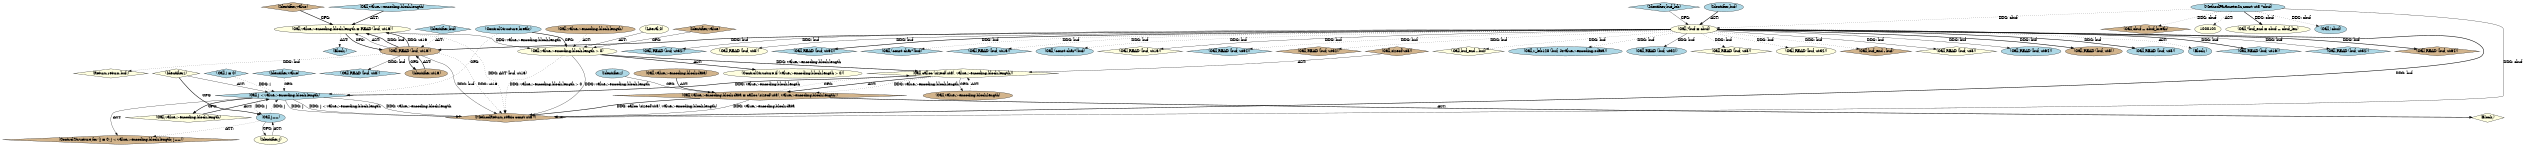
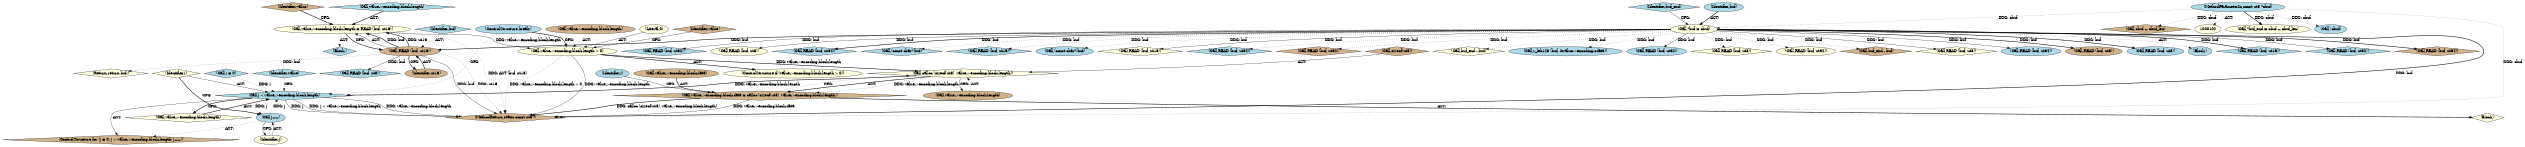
  digraph {
    node [fillcolor=lightblue shape=diamond style=filled]
    edge [style=dotted]
    n1 [fillcolor=lightyellow label="(Call,calloc (sizeof(ut8), value->encoding.block.length))"]
    n2 [fillcolor=tan label="(Call,value->encoding.block.data = calloc (sizeof(ut8), value->encoding.block.length))"]
    n3 [label="(Call,j < value->encoding.block.length)"]
    n4 [fillcolor=tan label="(Call,value->encoding.block.length)" shape=ellipse]
    n5 [fillcolor=tan label="(MethodReturn,static const ut8 *)"]
    n6 [fillcolor=lightyellow label="(Block,)"]
    n7 [label="(Call,j++)" shape=ellipse]
    n8 [fillcolor=tan label="(ControlStructure,for (j = 0; j < value->encoding.block.length; j++))"]
    n9 [fillcolor=lightyellow label="(Call,value->encoding.block.length)"]
    n10 [fillcolor=lightyellow label="(Call,value->encoding.block.length > 0)" shape=ellipse]
    n11 [fillcolor=lightyellow label="(ControlStructure,if (value->encoding.block.length > 0))" shape=ellipse]
    n12 [fillcolor=lightyellow label="(Literal,0)" shape=ellipse]
    n13 [fillcolor=lightyellow label="(Call,value->encoding.block.length = READ (buf, ut16))" shape=ellipse]
    n14 [fillcolor=tan label="(Call,READ (buf, ut16))" shape=ellipse]
    n15 [label="(Block,)"]
    n16 [label="(Call,READ (buf, ut8))"]
    n17 [fillcolor=tan label="(Identifier,ut16)" shape=ellipse]
    n18 [fillcolor=lightyellow label="(Return,return buf;)"]
    n19 [fillcolor=lightyellow label="(Call,*buf = obuf)" shape=ellipse]
    n20 [label="(Call,r_leb128 (buf, &value->encoding.sdata))" shape=ellipse]
    n21 [label="(Call,READ (buf, ut32))" shape=ellipse]
    n22 [fillcolor=lightyellow label="(Call,READ (buf, ut8))"]
    n23 [fillcolor=lightyellow label="(Call,READ (buf, ut32))" shape=ellipse]
    n24 [fillcolor=tan label="(Call,buf_end - buf)"]
    n25 [fillcolor=lightyellow label="(Call,READ (buf, ut8))"]
    n26 [label="(Call,READ (buf, ut64))" shape=ellipse]
    n27 [fillcolor=tan label="(Call,READ (buf, ut8))" shape=ellipse]
    n28 [label="(Call,READ (buf, ut8))" shape=ellipse]
    n29 [label="(Block,)" shape=ellipse]
    n30 [label="(Call,READ (buf, ut16))"]
    n31 [label="(Call,READ (buf, ut32))"]
    n32 [fillcolor=tan label="(Call,READ (buf, ut64))"]
    n33 [label="(Call,READ (buf, ut32))"]
    n34 [fillcolor=lightyellow label="(Call,READ (buf, ut8))" shape=ellipse]
    n35 [label="(Call,READ (buf, ut64))"]
    n36 [label="(Call,(const char*)buf)"]
    n37 [label="(Call,READ (buf, ut16))"]
    n38 [label="(Call,(const char*)buf)" shape=ellipse]
    n39 [fillcolor=lightyellow label="(Call,READ (buf, ut16))"]
    n40 [label="(Call,READ (buf, ut64))"]
    n41 [fillcolor=tan label="(Call,READ (buf, ut32))"]
    n42 [fillcolor=lightyellow label="(Call,buf_end - buf)"]
    n43 [label="(MethodParameterIn,const ut8 *obuf)" shape=ellipse]
    n44 [fillcolor=lightyellow label="(Call,*buf_end = obuf + obuf_len)" shape=ellipse]
    n45 [label="(Call,!obuf)" shape=ellipse]
-   n46 [fillcolor=tan label="(Call,obuf + obuf_break)"]
+   n46 [fillcolor=tan label="(Call,obuf + obuf_len)"]
    1000102 [fillcolor=lightyellow shape=ellipse]
    n48 [fillcolor=lightyellow label="(Identifier,j)" shape=ellipse]
    n49 [label="(Identifier,buf)"]
    n50 [fillcolor=lightyellow label="(Identifier,j)"]
    n51 [fillcolor=tan label="(Identifier,value)"]
    n52 [fillcolor=tan label="(Call,sizeof(ut8))"]
    n53 [fillcolor=tan label="(Identifier,value)"]
    n54 [label="(Identifier,j)" shape=ellipse]
    n55 [label="(Identifier,value)"]
    n56 [label="(Call,value->encoding.block.length)"]
    n57 [fillcolor=tan label="(Call,value->encoding.block.data)" shape=ellipse]
-   n58 [label="(Identifier,buf_leb)"]
+   n58 [label="(Identifier,buf_end)"]
    n59 [label="(ControlStructure,break;)" shape=ellipse]
    n60 [label="(Call,j = 0)"]
    n61 [label="(Identifier,buf)" shape=ellipse]
    n62 [fillcolor=tan label="(Call,value->encoding.block.length)" shape=ellipse]
    n1 -> n2 [label="AST: " style=bold]
    n1 -> n2 [label="DDG: value->encoding.block.length"]
    n1 -> n3 [label="DDG: value->encoding.block.length" style=bold]
    n1 -> n4 [label="CFG: " style=solid]
    n2 -> n1 [label="CFG: "]
    n2 -> n5 [label="DDG: value->encoding.block.data" style=solid]
    n2 -> n5 [label="DDG: calloc (sizeof(ut8), value->encoding.block.length)" style=bold]
    n2 -> n6 [label="AST: " style=bold]
    n3 -> n5 [label="DDG: j" style=solid]
    n3 -> n5 [label="DDG: j < value->encoding.block.length" style=solid]
    n3 -> n5 [label="DDG: value->encoding.block.length" style=solid]
    n3 -> n7 [label="DDG: j"]
    n3 -> n8 [label="AST: " style=solid]
    n3 -> n9 [label="CFG: " style=bold]
    n4 -> n1 [label="AST: "]
    n7 -> n3 [label="DDG: j"]
    n7 -> n8 [label="AST: "]
    n7 -> n48 [label="CFG: " style=solid]
    n9 -> n3 [label="AST: " style=bold]
    n10 -> n1 [label="DDG: value->encoding.block.length" style=bold]
    n10 -> n5 [label="DDG: value->encoding.block.length" style=solid]
    n10 -> n5 [label="DDG: value->encoding.block.length > 0"]
    n10 -> n11 [label="AST: " style=bold]
    n12 -> n10 [label="AST: " style=solid]
    n13 -> n5 [label="DDG: AST (buf, ut16)"]
    n13 -> n10 [label="DDG: value->encoding.block.length" style=solid]
    n13 -> n14 [label="CFG: " style=bold]
    n13 -> n15 [label="AST: "]
    n14 -> n5 [label="DDG: ut16"]
    n14 -> n5 [label="DDG: buf" style=solid]
    n14 -> n13 [label="AST: " style=solid]
    n14 -> n13 [label="DDG: buf" style=bold]
    n14 -> n13 [label="DDG: ut16" style=bold]
    n14 -> n16 [label="DDG: buf" style=solid]
    n14 -> n17 [label="CFG: " style=bold]
    n14 -> n18 [label="DDG: buf"]
    n17 -> n14 [label="AST: " style=bold]
    n19 -> n5 [label="DDG: buf" style=bold]
    n19 -> n14 [label="DDG: buf" style=bold]
    n19 -> n20 [label="DDG: buf"]
    n19 -> n21 [label="DDG: buf" style=solid]
    n19 -> n22 [label="DDG: buf"]
    n19 -> n23 [label="DDG: buf"]
    n19 -> n24 [label="DDG: buf"]
    n19 -> n25 [label="DDG: buf" style=solid]
    n19 -> n26 [label="DDG: buf" style=solid]
    n19 -> n27 [label="DDG: buf" style=bold]
    n19 -> n28 [label="DDG: buf" style=bold]
    n19 -> n29 [label="AST: "]
    n19 -> n30 [label="DDG: buf" style=bold]
    n19 -> n31 [label="DDG: buf" style=solid]
    n19 -> n32 [label="DDG: buf" style=bold]
    n19 -> n33 [label="DDG: buf" style=solid]
    n19 -> n34 [label="DDG: buf" style=solid]
    n19 -> n35 [label="DDG: buf" style=bold]
    n19 -> n36 [label="DDG: buf"]
    n19 -> n37 [label="DDG: buf"]
    n19 -> n38 [label="DDG: buf"]
    n19 -> n39 [label="DDG: buf" style=solid]
    n19 -> n40 [label="DDG: buf"]
    n19 -> n41 [label="DDG: buf"]
    n19 -> n42 [label="DDG: buf"]
-   n43 -> n5 [label="DDG: obuf" style=solid]
+   n43 -> n5 [label="DDG: obuf"]
    n43 -> n19 [label="DDG: obuf"]
    n43 -> n44 [label="DDG: obuf" style=bold]
    n43 -> n45 [label="DDG: obuf"]
    n43 -> n46 [label="DDG: obuf"]
    n43 -> 1000102 [label="AST: "]
    n48 -> n7 [label="AST: " style=solid]
    n49 -> n14 [label="AST: "]
    n50 -> n3 [label="AST: " style=solid]
    n50 -> n7 [label="CFG: " style=bold]
    n51 -> n10 [label="CFG: " style=solid]
    n52 -> n1 [label="AST: " style=solid]
    n53 -> n13 [label="CFG: " style=bold]
    n54 -> n2 [label="CFG: " style=solid]
    n55 -> n3 [label="CFG: "]
    n56 -> n13 [label="AST: " style=bold]
    n57 -> n2 [label="AST: " style=bold]
    n58 -> n19 [label="CFG: " style=solid]
    n59 -> n3 [label="CFG: "]
    n59 -> n10 [label="CFG: " style=bold]
    n60 -> n3 [label="DDG: j"]
    n61 -> n19 [label="AST: " style=bold]
    n62 -> n10 [label="AST: "]
  }
